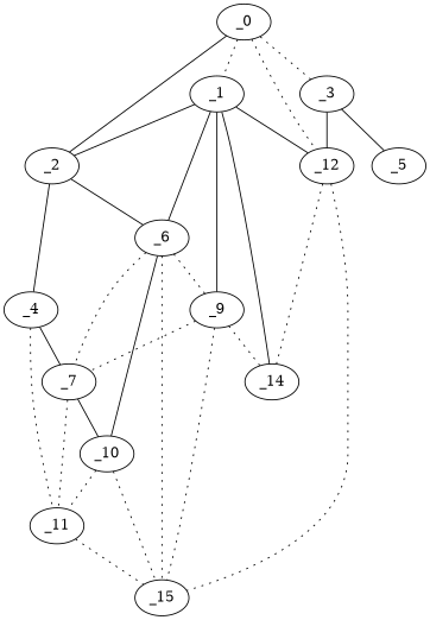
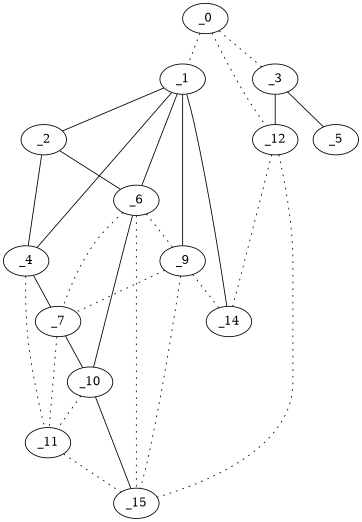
  graph {
    node [x=77 y=125]
    edge [style=dotted valence=1]
    _0 [x=53 y=51]
    _1 [x=54 y=55]
    _2 [x=54]
    _3 [x=55 y=35]
    _12 [x=78 y=47]
    _6 [x=71 y=85]
    _9 [y=72]
    _14 [x=79 y=65]
    _4 [x=62]
    _5 [x=64 y=2]
    _15 [x=81 y=79]
    _7 [x=71 y=96]
    _10 [y=96]
    _11 [y=109]
    _0 -- _1
-   _0 -- _2 [style=solid]
    _0 -- _3
    _0 -- _12 [valence=2]
    _1 -- _2 [style=solid]
-   _1 -- _12 [style=solid valence=2]
+   _1 -- _4 [style=solid valence=2]
    _1 -- _6 [style=solid]
    _1 -- _9 [style=solid valence=2]
    _1 -- _14 [style=solid]
    _2 -- _6 [style=solid valence=2]
    _2 -- _4 [style=solid]
    _3 -- _12 [style=solid valence=2]
    _3 -- _5 [style=solid]
    _12 -- _14 [valence=2]
    _12 -- _15
    _6 -- _9 [valence=2]
    _6 -- _15 [valence=2]
    _6 -- _7
    _6 -- _10 [style=solid valence=2]
    _9 -- _14
    _9 -- _15
    _9 -- _7 [valence=2]
    _4 -- _7 [style=solid valence=2]
    _4 -- _11
    _7 -- _10 [style=solid valence=2]
    _7 -- _11 [valence=2]
-   _10 -- _15
+   _10 -- _15 [style=solid]
    _10 -- _11
    _11 -- _15 [valence=2]
  }
